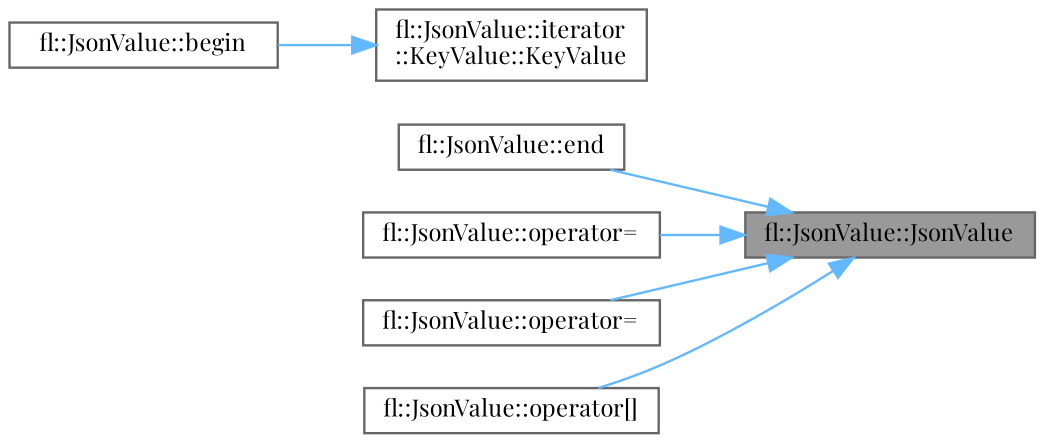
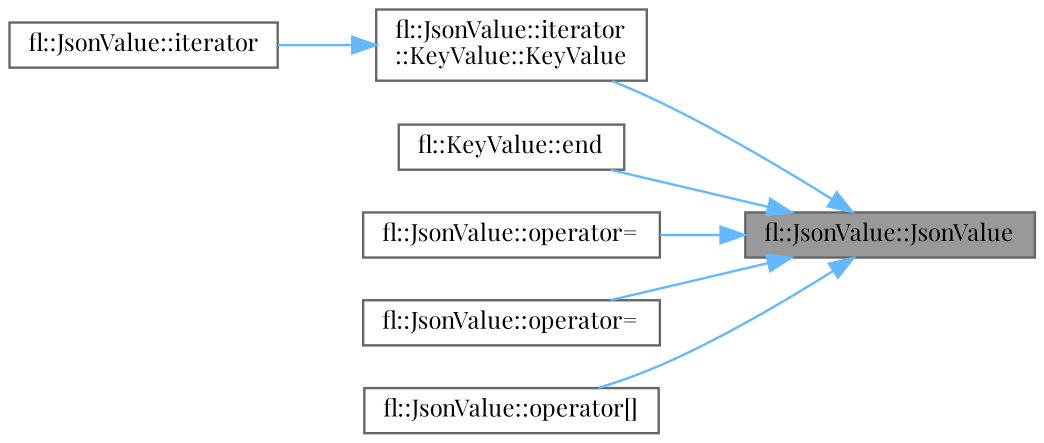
  digraph {
    fontname="Playfair Display"
    rankdir=RL
    node [color=grey40 fillcolor=white fontname="Playfair Display" fontsize=10 shape=box style=filled]
    edge [color=steelblue1 dir=back fontname="Playfair Display" fontsize=10 labelfontname=Helvetica labelfontsize=10 style=solid]
    n1 [color=gray40 fillcolor=grey60 fontcolor=black height=0.2 label="fl::JsonValue::JsonValue" width=0.4]
    n2 [height=0.2 label="fl::JsonValue::iterator\l::KeyValue::KeyValue" width=0.4]
-   n3 [height=0.2 label="fl::JsonValue::end" width=0.4]
+   n3 [height=0.2 label="fl::KeyValue::end" width=0.4]
    n4 [height=0.2 label="fl::JsonValue::operator=" width=0.4]
    n5 [height=0.2 label="fl::JsonValue::operator=" width=0.4]
    n6 [height=0.2 label="fl::JsonValue::operator[]" width=0.4]
-   n7 [height=0.2 label="fl::JsonValue::begin" width=0.4]
+   n7 [height=0.2 label="fl::JsonValue::iterator" width=0.4]
+   n1 -> n2
    n1 -> n3
    n1 -> n4
    n1 -> n5
    n1 -> n6
    n2 -> n7
  }
